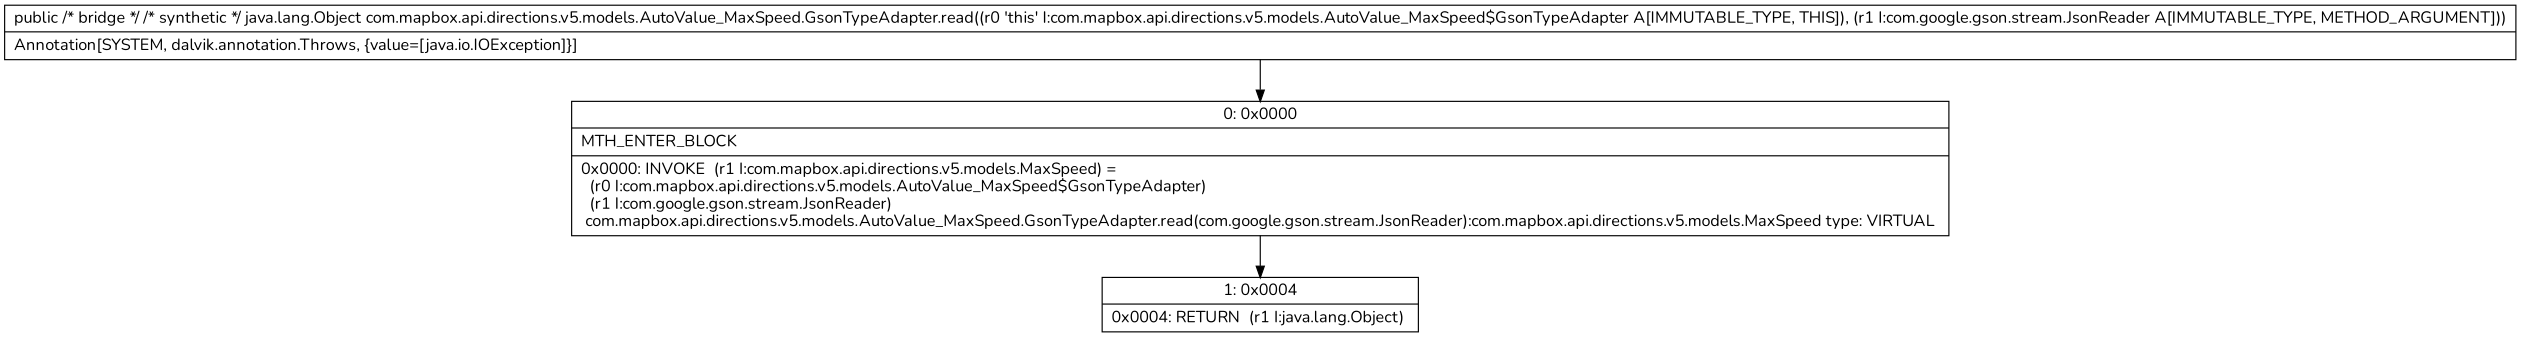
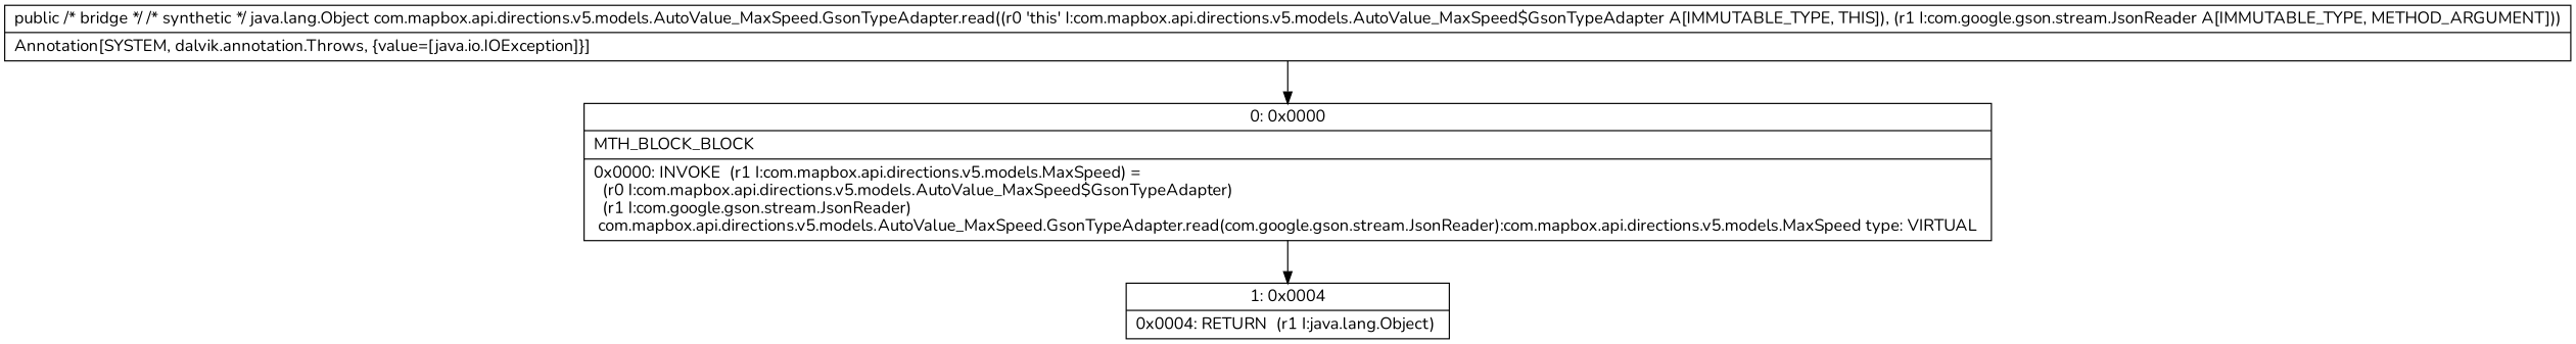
  digraph {
    fontname=Nunito
    node [shape=record fontname=Nunito]
    edge [fontname=Nunito]
-   n1 [label="{0\:\ 0x0000|MTH_ENTER_BLOCK\l|0x0000: INVOKE  (r1 I:com.mapbox.api.directions.v5.models.MaxSpeed) = \l  (r0 I:com.mapbox.api.directions.v5.models.AutoValue_MaxSpeed$GsonTypeAdapter)\l  (r1 I:com.google.gson.stream.JsonReader)\l com.mapbox.api.directions.v5.models.AutoValue_MaxSpeed.GsonTypeAdapter.read(com.google.gson.stream.JsonReader):com.mapbox.api.directions.v5.models.MaxSpeed type: VIRTUAL \l}"]
+   n1 [label="{0\:\ 0x0000|MTH_BLOCK_BLOCK\l|0x0000: INVOKE  (r1 I:com.mapbox.api.directions.v5.models.MaxSpeed) = \l  (r0 I:com.mapbox.api.directions.v5.models.AutoValue_MaxSpeed$GsonTypeAdapter)\l  (r1 I:com.google.gson.stream.JsonReader)\l com.mapbox.api.directions.v5.models.AutoValue_MaxSpeed.GsonTypeAdapter.read(com.google.gson.stream.JsonReader):com.mapbox.api.directions.v5.models.MaxSpeed type: VIRTUAL \l}"]
    n2 [label="{1\:\ 0x0004|0x0004: RETURN  (r1 I:java.lang.Object) \l}"]
    n3 [label="{public \/* bridge *\/ \/* synthetic *\/ java.lang.Object com.mapbox.api.directions.v5.models.AutoValue_MaxSpeed.GsonTypeAdapter.read((r0 'this' I:com.mapbox.api.directions.v5.models.AutoValue_MaxSpeed$GsonTypeAdapter A[IMMUTABLE_TYPE, THIS]), (r1 I:com.google.gson.stream.JsonReader A[IMMUTABLE_TYPE, METHOD_ARGUMENT]))  | Annotation[SYSTEM, dalvik.annotation.Throws, \{value=[java.io.IOException]\}]\l}"]
    n1 -> n2
    n3 -> n1
  }
